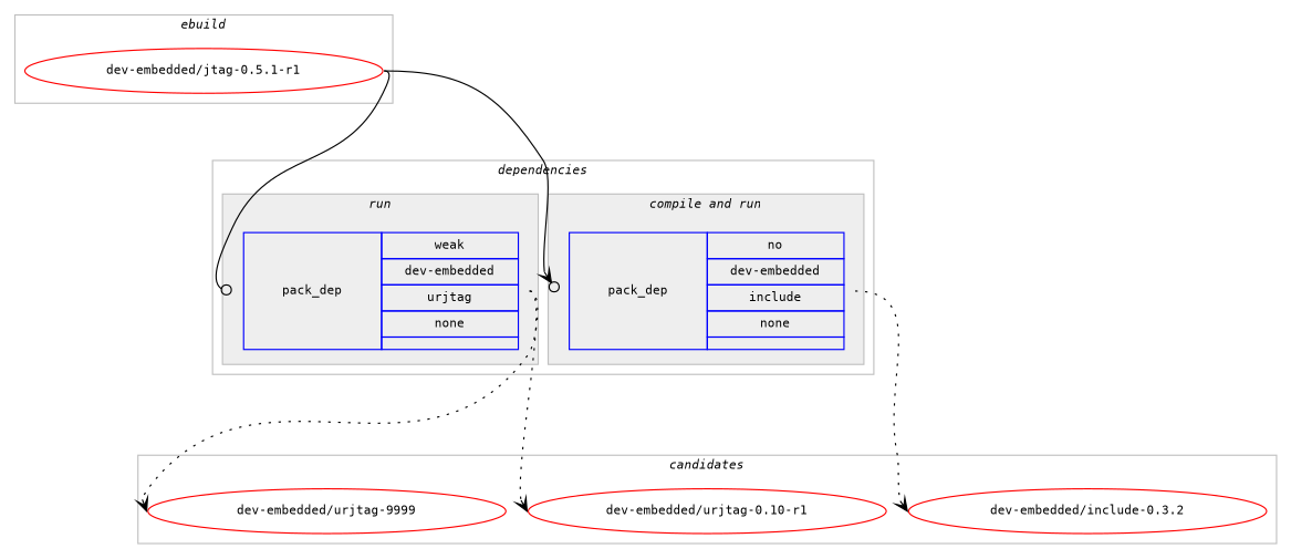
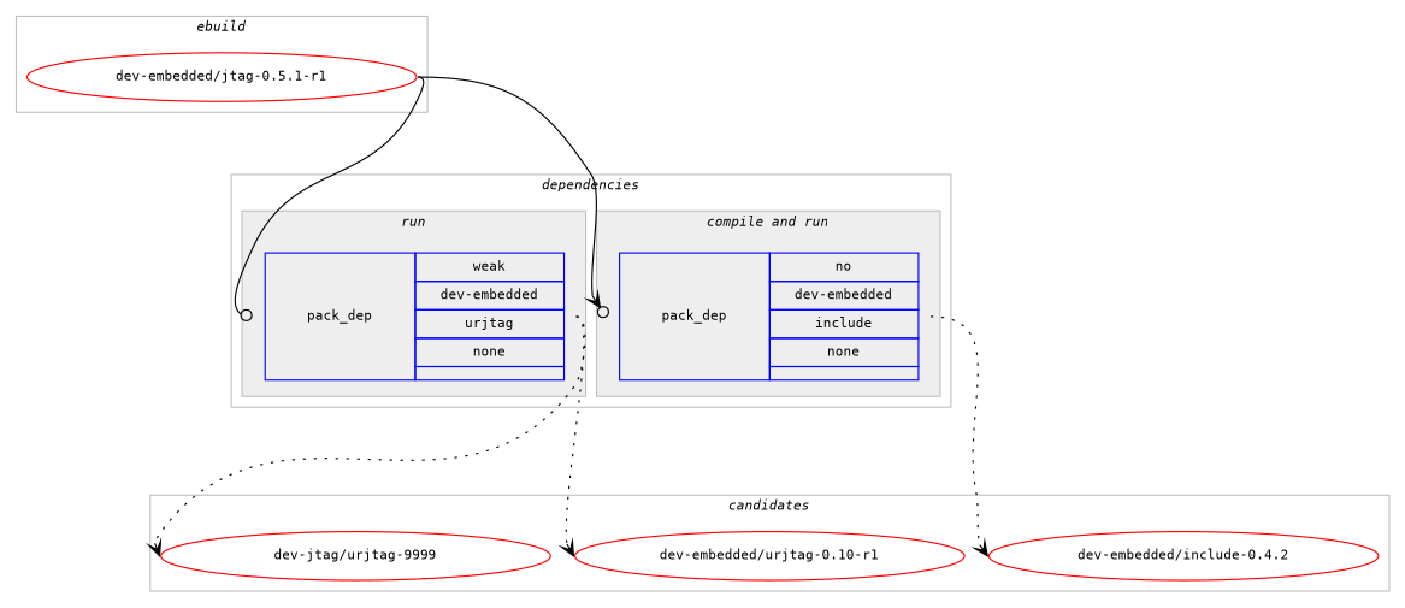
  digraph {
    compound=true
    concentrate=true
    fontname="DejaVu Sans Mono"
    fontsize=10
    newrank=true
    rankdir=TB
    ranksep=1.5
    node [color=red fontname="DejaVu Sans Mono" fontsize=10]
    edge [arrowhead=vee fontname="DejaVu Sans Mono" headport=w style=dotted tailport=e weight=100]
    n1 [label="dev-embedded/jtag-0.5.1-r1" width=4]
    n2 [color=blue label=<<TABLE BORDER="0" CELLBORDER="1" CELLSPACING="0" CELLPADDING="4" WIDTH="220"><TR><TD ROWSPAN="6" CELLPADDING="30">pack_dep</TD></TR><TR><TD WIDTH="110">no</TD></TR><TR><TD>dev-embedded</TD></TR><TR><TD>include</TD></TR><TR><TD>none</TD></TR><TR><TD></TD></TR></TABLE>> shape=none]
    n3 [color=blue label=<<TABLE BORDER="0" CELLBORDER="1" CELLSPACING="0" CELLPADDING="4" WIDTH="220"><TR><TD ROWSPAN="6" CELLPADDING="30">pack_dep</TD></TR><TR><TD WIDTH="110">weak</TD></TR><TR><TD>dev-embedded</TD></TR><TR><TD>urjtag</TD></TR><TR><TD>none</TD></TR><TR><TD></TD></TR></TABLE>> shape=none]
-   n4 [label="dev-embedded/include-0.3.2" width=4]
+   n4 [label="dev-embedded/include-0.4.2" width=4]
    n5 [label="dev-embedded/urjtag-0.10-r1" width=4]
-   n6 [label="dev-embedded/urjtag-9999" width=4]
+   n6 [label="dev-jtag/urjtag-9999" width=4]
    subgraph cluster_1 {
      color=gray
      label=<<i>ebuild</i>>
      rank=same
      n1
    }
    subgraph cluster_2 {
      color=gray
      label=<<i>dependencies</i>>
      subgraph cluster_3 {
        color=gray
        fillcolor="#eeeeee"
        label=<<i>compile</i>>
        style=filled
      }
      subgraph cluster_4 {
        color=gray
        fillcolor="#eeeeee"
        label=<<i>compile and run</i>>
        style=filled
        subgraph sub_5 {
          color=gray
          fillcolor="#eeeeee"
          label=<<i>compile and run</i>>
          style=filled
          n2
        }
      }
      subgraph cluster_6 {
        color=gray
        fillcolor="#eeeeee"
        label=<<i>run</i>>
        style=filled
        subgraph sub_7 {
          color=gray
          fillcolor="#eeeeee"
          label=<<i>run</i>>
          style=filled
          n3
        }
      }
    }
    subgraph cluster_8 {
      color=gray
      label=<<i>candidates</i>>
      rank=same
      subgraph sub_9 {
        color=black
        label=<<i>candidates</i>>
        nodesep=1
        rank=same
        n4
      }
      subgraph sub_10 {
        color=black
        label=<<i>candidates</i>>
        nodesep=1
        rank=same
        n5
        n6
      }
    }
    n1 -> n2 [arrowhead=odotvee style=solid weight=20]
    n1 -> n3 [arrowhead=odot style=solid weight=20]
    n2 -> n4
    n3 -> n5
    n3 -> n6
  }
